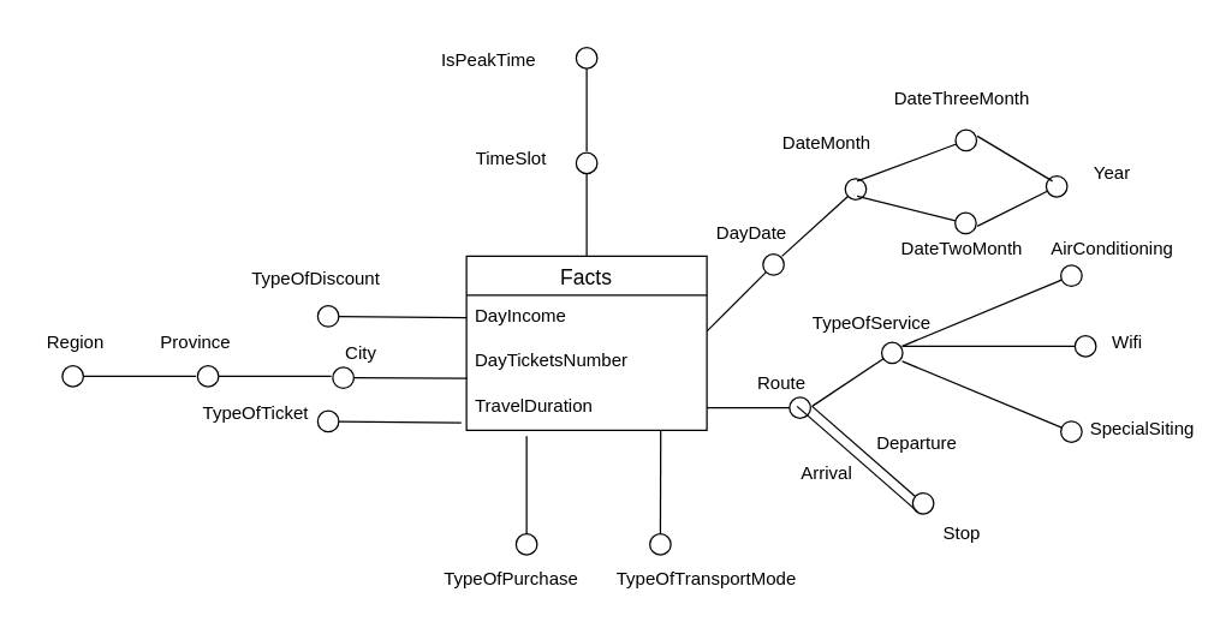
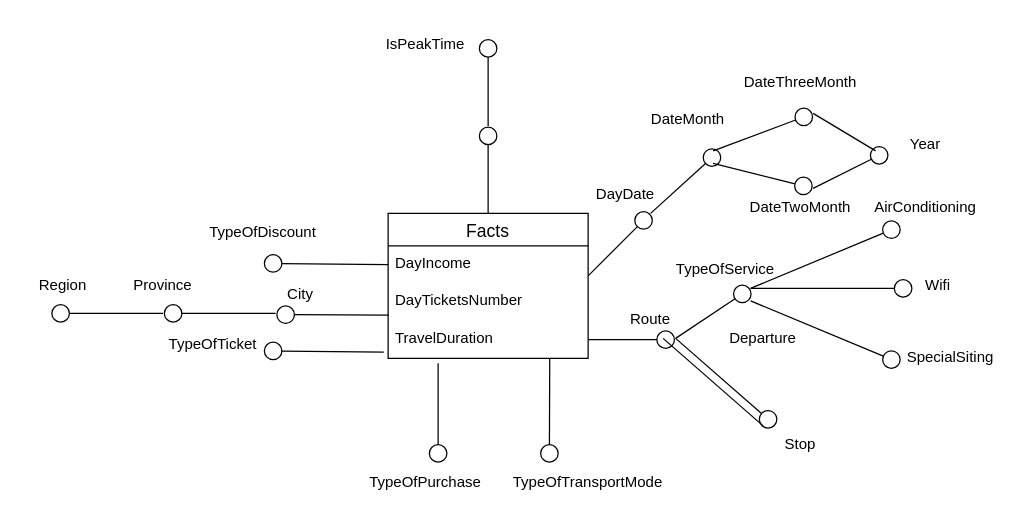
  <mxCell id="0" />
  <mxCell id="1" parent="0" />
  <mxCell id="2" value="Facts" style="swimlane;fontStyle=0;childLayout=stackLayout;horizontal=1;startSize=26;horizontalStack=0;resizeParent=1;resizeParentMax=0;resizeLast=0;collapsible=1;marginBottom=0;align=center;fontSize=14;" vertex="1" parent="1"><mxGeometry x="310" y="170" width="160" height="116" as="geometry" /></mxCell>
  <mxCell id="3" value="DayIncome" style="text;strokeColor=none;fillColor=none;spacingLeft=4;spacingRight=4;overflow=hidden;rotatable=0;points=[[0,0.5],[1,0.5]];portConstraint=eastwest;fontSize=12;whiteSpace=wrap;html=1;" vertex="1" parent="2"><mxGeometry y="26" width="160" height="30" as="geometry" /></mxCell>
  <mxCell id="4" value="DayTicketsNumber" style="text;strokeColor=none;fillColor=none;spacingLeft=4;spacingRight=4;overflow=hidden;rotatable=0;points=[[0,0.5],[1,0.5]];portConstraint=eastwest;fontSize=12;whiteSpace=wrap;html=1;" vertex="1" parent="2"><mxGeometry y="56" width="160" height="30" as="geometry" /></mxCell>
  <mxCell id="5" value="TravelDuration" style="text;strokeColor=none;fillColor=none;spacingLeft=4;spacingRight=4;overflow=hidden;rotatable=0;points=[[0,0.5],[1,0.5]];portConstraint=eastwest;fontSize=12;whiteSpace=wrap;html=1;" vertex="1" parent="2"><mxGeometry y="86" width="160" height="30" as="geometry" /></mxCell>
  <mxCell id="6" value="" style="endArrow=circle;html=1;rounded=0;endFill=0;exitX=0;exitY=0.5;exitDx=0;exitDy=0;" edge="1" parent="1" source="3"><mxGeometry width="50" height="50" relative="1" as="geometry"><mxPoint x="210" y="211" as="sourcePoint" /><mxPoint x="210" y="210" as="targetPoint" /></mxGeometry></mxCell>
  <mxCell id="7" value="" style="endArrow=circle;html=1;rounded=0;endFill=0;exitX=0.25;exitY=1.133;exitDx=0;exitDy=0;exitPerimeter=0;" edge="1" parent="1" source="5"><mxGeometry width="50" height="50" relative="1" as="geometry"><mxPoint x="330" y="231" as="sourcePoint" /><mxPoint x="350" y="370" as="targetPoint" /></mxGeometry></mxCell>
  <mxCell id="8" value="" style="endArrow=circle;html=1;rounded=0;endFill=0;" edge="1" parent="1"><mxGeometry width="50" height="50" relative="1" as="geometry"><mxPoint x="220" y="250" as="sourcePoint" /><mxPoint x="130" y="250" as="targetPoint" /></mxGeometry></mxCell>
  <mxCell id="9" value="" style="endArrow=circle;html=1;rounded=0;endFill=0;" edge="1" parent="1"><mxGeometry width="50" height="50" relative="1" as="geometry"><mxPoint x="600" y="230" as="sourcePoint" /><mxPoint x="720" y="180" as="targetPoint" /></mxGeometry></mxCell>
  <mxCell id="10" value="" style="endArrow=circle;html=1;rounded=0;endFill=0;exitX=0.003;exitY=0.847;exitDx=0;exitDy=0;exitPerimeter=0;" edge="1" parent="1" source="4"><mxGeometry width="50" height="50" relative="1" as="geometry"><mxPoint x="300" y="250" as="sourcePoint" /><mxPoint x="220" y="251" as="targetPoint" /></mxGeometry></mxCell>
  <mxCell id="11" value="" style="endArrow=circle;html=1;rounded=0;endFill=0;exitX=-0.022;exitY=0.833;exitDx=0;exitDy=0;exitPerimeter=0;" edge="1" parent="1" source="5"><mxGeometry width="50" height="50" relative="1" as="geometry"><mxPoint x="390" y="291" as="sourcePoint" /><mxPoint x="210" y="280" as="targetPoint" /></mxGeometry></mxCell>
  <mxCell id="12" value="" style="endArrow=circle;html=1;rounded=0;endFill=0;exitX=0.808;exitY=0.993;exitDx=0;exitDy=0;exitPerimeter=0;" edge="1" parent="1" source="5"><mxGeometry width="50" height="50" relative="1" as="geometry"><mxPoint x="400" y="301" as="sourcePoint" /><mxPoint x="439" y="370" as="targetPoint" /></mxGeometry></mxCell>
  <mxCell id="13" value="" style="endArrow=circle;html=1;rounded=0;endFill=0;exitX=1;exitY=0.5;exitDx=0;exitDy=0;" edge="1" parent="1" source="5"><mxGeometry width="50" height="50" relative="1" as="geometry"><mxPoint x="410" y="311" as="sourcePoint" /><mxPoint x="540" y="271" as="targetPoint" /></mxGeometry></mxCell>
  <mxCell id="14" value="" style="endArrow=circle;html=1;rounded=0;endFill=0;" edge="1" parent="1"><mxGeometry width="50" height="50" relative="1" as="geometry"><mxPoint x="540" y="270" as="sourcePoint" /><mxPoint x="600" y="230" as="targetPoint" /></mxGeometry></mxCell>
  <mxCell id="15" value="" style="endArrow=circle;html=1;rounded=0;endFill=0;" edge="1" parent="1"><mxGeometry width="50" height="50" relative="1" as="geometry"><mxPoint x="540" y="270" as="sourcePoint" /><mxPoint x="620" y="340" as="targetPoint" /></mxGeometry></mxCell>
  <mxCell id="16" value="" style="endArrow=none;html=1;rounded=0;" edge="1" parent="1"><mxGeometry width="50" height="50" relative="1" as="geometry"><mxPoint x="610" y="340" as="sourcePoint" /><mxPoint x="530" y="270" as="targetPoint" /></mxGeometry></mxCell>
  <mxCell id="17" value="" style="endArrow=circle;html=1;rounded=0;endFill=0;exitX=1;exitY=0.8;exitDx=0;exitDy=0;exitPerimeter=0;" edge="1" parent="1" source="3"><mxGeometry width="50" height="50" relative="1" as="geometry"><mxPoint x="500" y="480" as="sourcePoint" /><mxPoint x="520" y="170" as="targetPoint" /></mxGeometry></mxCell>
  <mxCell id="18" value="" style="endArrow=circle;html=1;rounded=0;endFill=0;" edge="1" parent="1"><mxGeometry width="50" height="50" relative="1" as="geometry"><mxPoint x="570" y="120" as="sourcePoint" /><mxPoint x="650" y="90" as="targetPoint" /></mxGeometry></mxCell>
  <mxCell id="19" value="" style="endArrow=circle;html=1;rounded=0;endFill=0;" edge="1" parent="1"><mxGeometry width="50" height="50" relative="1" as="geometry"><mxPoint x="570" y="130" as="sourcePoint" /><mxPoint x="650" y="150" as="targetPoint" /></mxGeometry></mxCell>
  <mxCell id="20" value="" style="endArrow=circle;html=1;rounded=0;endFill=0;" edge="1" parent="1"><mxGeometry width="50" height="50" relative="1" as="geometry"><mxPoint x="650" y="150" as="sourcePoint" /><mxPoint x="710" y="120" as="targetPoint" /></mxGeometry></mxCell>
  <mxCell id="21" value="" style="endArrow=circle;html=1;rounded=0;endFill=0;" edge="1" parent="1"><mxGeometry width="50" height="50" relative="1" as="geometry"><mxPoint x="390" y="100" as="sourcePoint" /><mxPoint x="390" y="30" as="targetPoint" /></mxGeometry></mxCell>
  <mxCell id="22" value="" style="endArrow=circle;html=1;rounded=0;endFill=0;" edge="1" parent="1"><mxGeometry width="50" height="50" relative="1" as="geometry"><mxPoint x="600" y="230" as="sourcePoint" /><mxPoint x="730" y="230" as="targetPoint" /></mxGeometry></mxCell>
  <mxCell id="23" value="" style="endArrow=circle;html=1;rounded=0;endFill=0;" edge="1" parent="1"><mxGeometry width="50" height="50" relative="1" as="geometry"><mxPoint x="600" y="240" as="sourcePoint" /><mxPoint x="720" y="290" as="targetPoint" /></mxGeometry></mxCell>
  <mxCell id="24" value="" style="endArrow=none;html=1;rounded=0;" edge="1" parent="1"><mxGeometry width="50" height="50" relative="1" as="geometry"><mxPoint x="700" y="120" as="sourcePoint" /><mxPoint x="650" y="90" as="targetPoint" /></mxGeometry></mxCell>
  <mxCell id="25" value="" style="endArrow=circle;html=1;rounded=0;endFill=0;exitX=0.5;exitY=0;exitDx=0;exitDy=0;" edge="1" parent="1" source="2"><mxGeometry width="50" height="50" relative="1" as="geometry"><mxPoint x="560" y="540" as="sourcePoint" /><mxPoint x="390" y="100" as="targetPoint" /></mxGeometry></mxCell>
  <mxCell id="26" value="TypeOfDiscount" style="text;html=1;align=center;verticalAlign=middle;whiteSpace=wrap;rounded=0;" vertex="1" parent="1"><mxGeometry x="180" y="170" width="60" height="30" as="geometry" /></mxCell>
  <mxCell id="27" value="Region" style="text;html=1;align=center;verticalAlign=middle;whiteSpace=wrap;rounded=0;" vertex="1" parent="1"><mxGeometry x="20" y="213" width="60" height="30" as="geometry" /></mxCell>
  <mxCell id="28" value="" style="endArrow=circle;html=1;rounded=0;endFill=0;" edge="1" parent="1"><mxGeometry width="50" height="50" relative="1" as="geometry"><mxPoint x="130" y="250" as="sourcePoint" /><mxPoint x="40" y="250" as="targetPoint" /></mxGeometry></mxCell>
  <mxCell id="29" value="Province" style="text;html=1;align=center;verticalAlign=middle;whiteSpace=wrap;rounded=0;" vertex="1" parent="1"><mxGeometry x="100" y="213" width="60" height="30" as="geometry" /></mxCell>
  <mxCell id="30" value="City" style="text;html=1;align=center;verticalAlign=middle;whiteSpace=wrap;rounded=0;" vertex="1" parent="1"><mxGeometry x="210" y="220" width="60" height="30" as="geometry" /></mxCell>
  <mxCell id="31" value="TypeOfTicket" style="text;html=1;align=center;verticalAlign=middle;whiteSpace=wrap;rounded=0;" vertex="1" parent="1"><mxGeometry x="140" y="260" width="60" height="30" as="geometry" /></mxCell>
  <mxCell id="32" value="TypeOfPurchase" style="text;html=1;align=center;verticalAlign=middle;whiteSpace=wrap;rounded=0;" vertex="1" parent="1"><mxGeometry x="310" y="370" width="60" height="30" as="geometry" /></mxCell>
  <mxCell id="33" value="TypeOfTransportMode" style="text;html=1;align=center;verticalAlign=middle;whiteSpace=wrap;rounded=0;" vertex="1" parent="1"><mxGeometry x="440" y="370" width="60" height="30" as="geometry" /></mxCell>
  <mxCell id="34" value="TypeOfService" style="text;html=1;align=center;verticalAlign=middle;whiteSpace=wrap;rounded=0;" vertex="1" parent="1"><mxGeometry x="550" y="200" width="60" height="30" as="geometry" /></mxCell>
- <mxCell id="35" value="Arrival" style="text;html=1;align=center;verticalAlign=middle;whiteSpace=wrap;rounded=0;" vertex="1" parent="1"><mxGeometry x="520" y="300" width="60" height="30" as="geometry" /></mxCell>
  <mxCell id="36" value="Stop" style="text;html=1;align=center;verticalAlign=middle;whiteSpace=wrap;rounded=0;" vertex="1" parent="1"><mxGeometry x="610" y="340" width="60" height="30" as="geometry" /></mxCell>
- <mxCell id="37" value="Departure" style="text;html=1;align=center;verticalAlign=middle;whiteSpace=wrap;rounded=0;" vertex="1" parent="1"><mxGeometry x="580" y="280" width="60" height="30" as="geometry" /></mxCell>
+ <mxCell id="37" value="Departure" style="text;html=1;align=center;verticalAlign=middle;whiteSpace=wrap;rounded=0;" vertex="1" parent="1"><mxGeometry x="580" y="255" width="60" height="30" as="geometry" /></mxCell>
  <mxCell id="38" value="Route" style="text;html=1;align=center;verticalAlign=middle;whiteSpace=wrap;rounded=0;" vertex="1" parent="1"><mxGeometry x="490" y="240" width="60" height="30" as="geometry" /></mxCell>
  <mxCell id="39" value="Year" style="text;html=1;align=center;verticalAlign=middle;whiteSpace=wrap;rounded=0;" vertex="1" parent="1"><mxGeometry x="710" y="100" width="60" height="30" as="geometry" /></mxCell>
  <mxCell id="40" value="DateTwoMonth" style="text;html=1;align=center;verticalAlign=middle;whiteSpace=wrap;rounded=0;" vertex="1" parent="1"><mxGeometry x="610" y="150" width="60" height="30" as="geometry" /></mxCell>
  <mxCell id="41" value="AirConditioning" style="text;html=1;align=center;verticalAlign=middle;whiteSpace=wrap;rounded=0;" vertex="1" parent="1"><mxGeometry x="710" y="150" width="60" height="30" as="geometry" /></mxCell>
  <mxCell id="42" value="Wifi" style="text;html=1;align=center;verticalAlign=middle;whiteSpace=wrap;rounded=0;" vertex="1" parent="1"><mxGeometry x="720" y="213" width="60" height="30" as="geometry" /></mxCell>
  <mxCell id="43" value="SpecialSiting" style="text;html=1;align=center;verticalAlign=middle;whiteSpace=wrap;rounded=0;" vertex="1" parent="1"><mxGeometry x="730" y="270" width="60" height="30" as="geometry" /></mxCell>
  <mxCell id="44" value="DateThreeMonth" style="text;html=1;align=center;verticalAlign=middle;whiteSpace=wrap;rounded=0;" vertex="1" parent="1"><mxGeometry x="610" y="50" width="60" height="30" as="geometry" /></mxCell>
  <mxCell id="45" value="DateMonth" style="text;html=1;align=center;verticalAlign=middle;whiteSpace=wrap;rounded=0;" vertex="1" parent="1"><mxGeometry x="520" y="80" width="60" height="30" as="geometry" /></mxCell>
- <mxCell id="46" value="IsPeakTime" style="text;html=1;align=center;verticalAlign=middle;whiteSpace=wrap;rounded=0;" vertex="1" parent="1"><mxGeometry x="295" y="25" width="60" height="30" as="geometry" /></mxCell>
- <mxCell id="47" value="TimeSlot" style="text;html=1;align=center;verticalAlign=middle;whiteSpace=wrap;rounded=0;" vertex="1" parent="1"><mxGeometry x="310" y="90" width="60" height="30" as="geometry" /></mxCell>
+ <mxCell id="46" value="IsPeakTime" style="text;html=1;align=center;verticalAlign=middle;whiteSpace=wrap;rounded=0;" vertex="1" parent="1"><mxGeometry x="310" y="20" width="60" height="30" as="geometry" /></mxCell>
  <mxCell id="48" value="" style="endArrow=circle;html=1;rounded=0;endFill=0;" edge="1" parent="1"><mxGeometry width="50" height="50" relative="1" as="geometry"><mxPoint x="520" y="170" as="sourcePoint" /><mxPoint x="575" y="120" as="targetPoint" /></mxGeometry></mxCell>
  <mxCell id="49" value="DayDate" style="text;html=1;align=center;verticalAlign=middle;whiteSpace=wrap;rounded=0;" vertex="1" parent="1"><mxGeometry x="470" y="140" width="60" height="30" as="geometry" /></mxCell>
